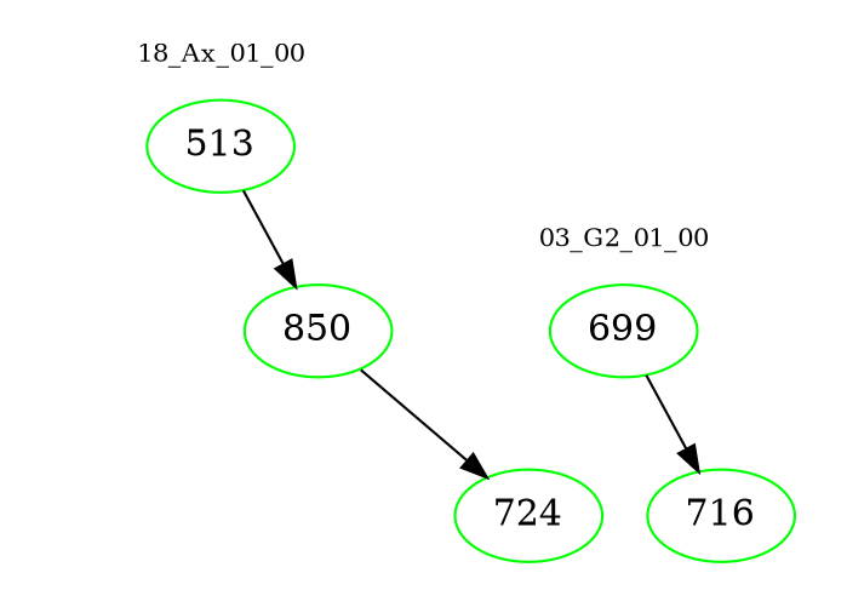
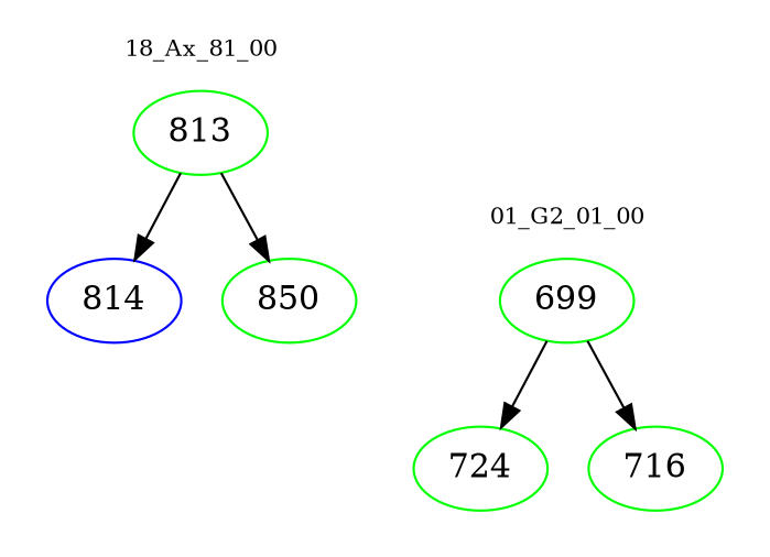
  digraph {
    node [color=green]
    edge [color=black]
-   n1 [label=513]
+   n1 [label=813]
+   n2 [color=blue label=814]
    n3 [label=850]
    n4 [label=699]
    n5 [label=716]
    n6 [label=724]
    subgraph cluster_1 {
      color=white
      fontsize=10
-     label="18_Ax_01_00"
+     label="18_Ax_81_00"
      n1
+     n2
      n3
    }
    subgraph cluster_2 {
      color=white
      fontsize=10
-     label="03_G2_01_00"
+     label="01_G2_01_00"
      n4
      n5
      n6
    }
+   n1 -> n2
    n1 -> n3
    n4 -> n5
-   n3 -> n6
+   n4 -> n6
  }
